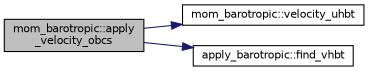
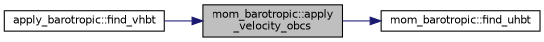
  digraph {
    rankdir=LR
    node [color=black fillcolor=white fontname=Helvetica fontsize=10 shape=record style=filled]
    edge [color=midnightblue fontname=Helvetica fontsize=10 labelfontname=Helvetica labelfontsize=10 style=solid]
    n1 [fillcolor=grey75 fontcolor=black height=0.2 label="mom_barotropic::apply\l_velocity_obcs" width=0.4]
-   n2 [height=0.2 label="mom_barotropic::velocity_uhbt" width=0.4]
+   n2 [height=0.2 label="mom_barotropic::find_uhbt" width=0.4]
    n3 [height=0.2 label="apply_barotropic::find_vhbt" width=0.4]
    n1 -> n2
-   n1 -> n3
+   n3 -> n1
  }
